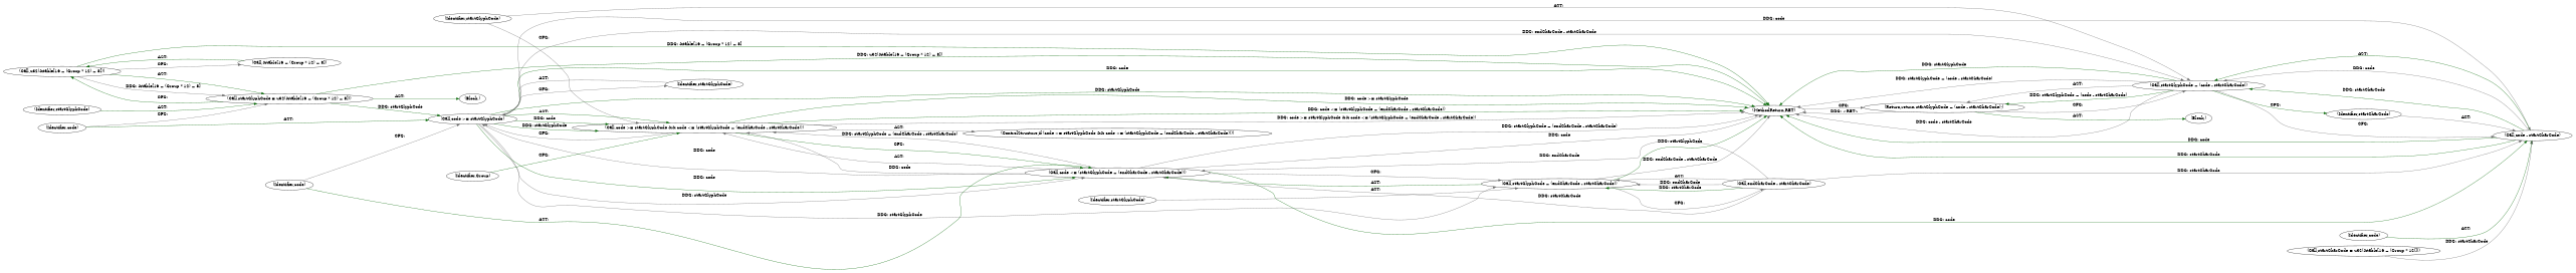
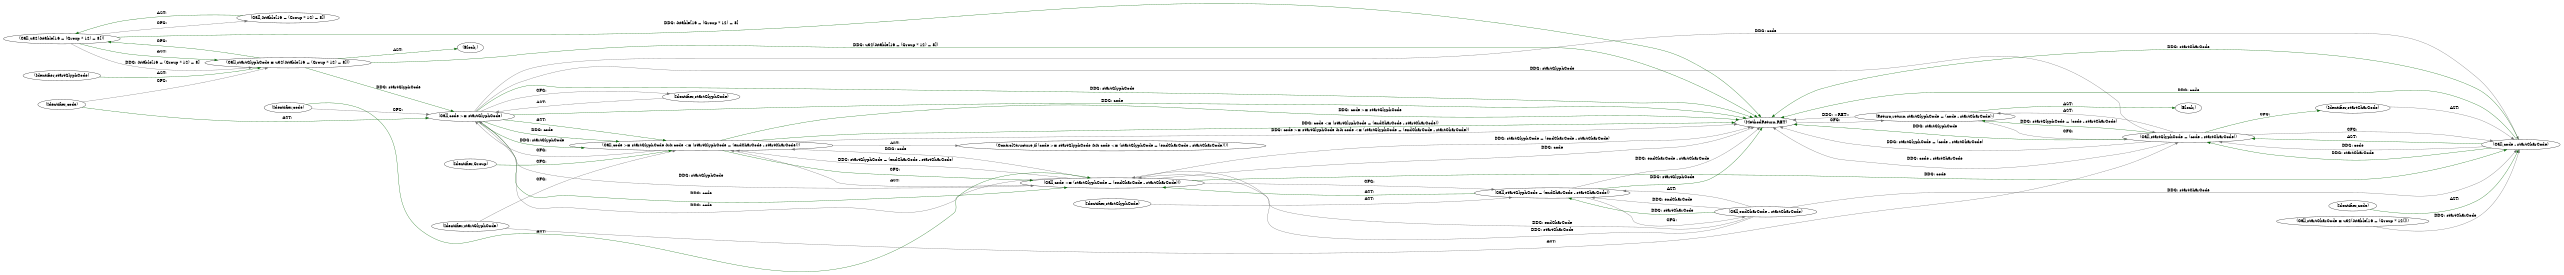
  digraph {
    rankdir=LR
    edge [color=gray40]
    n1 [label="(Call,u32(&table[16 + (Group * 12) + 8]))"]
    n2 [label="(Call,startGlyphCode = u32(&table[16 + (Group * 12) + 8]))"]
    n3 [label="(MethodReturn,RET)"]
    n4 [label="(Call,&table[16 + (Group * 12) + 8])"]
    n5 [label="(Call,code >= startGlyphCode)"]
    n6 [label="(Block,)"]
    n7 [label="(Return,return startGlyphCode + (code - startCharCode);)"]
    n8 [label="(Call,code >= startGlyphCode && code <= (startGlyphCode + (endCharCode - startCharCode)))"]
    n9 [label="(Call,code <= (startGlyphCode + (endCharCode - startCharCode)))"]
    n10 [label="(Call,code - startCharCode)"]
    n11 [label="(Call,startGlyphCode + (code - startCharCode))"]
    n12 [label="(Call,startGlyphCode + (endCharCode - startCharCode))"]
    n13 [label="(Identifier,startGlyphCode)"]
    n14 [label="(ControlStructure,if (code >= startGlyphCode && code <= (startGlyphCode + (endCharCode - startCharCode))))"]
    n15 [label="(Identifier,startCharCode)"]
    n16 [label="(Call,endCharCode - startCharCode)"]
    n17 [label="(Block,)"]
    n18 [label="(Identifier,code)"]
    n19 [label="(Identifier,startGlyphCode)"]
    n20 [label="(Identifier,startGlyphCode)"]
    n21 [label="(Identifier,code)"]
    n22 [label="(Identifier,Group)"]
    n23 [label="(Identifier,startGlyphCode)"]
    n24 [label="(Identifier,code)"]
    n25 [label="(Call,startCharCode = u32(&table[16 + (Group * 12)]))"]
    n1 -> n2 [color=darkgreen label="AST: "]
    n1 -> n2 [label="DDG: &table[16 + (Group * 12) + 8]"]
    n1 -> n3 [color=darkgreen label="DDG: &table[16 + (Group * 12) + 8]"]
    n1 -> n4 [label="CFG: "]
    n2 -> n1 [color=darkgreen label="CFG: "]
    n2 -> n3 [color=darkgreen label="DDG: u32(&table[16 + (Group * 12) + 8])"]
    n2 -> n5 [color=darkgreen label="DDG: startGlyphCode"]
    n2 -> n6 [color=darkgreen label="AST: "]
    n3 -> n7 [label="CFG: "]
    n4 -> n1 [color=darkgreen label="AST: "]
    n5 -> n3 [color=darkgreen label="DDG: code"]
    n5 -> n3 [color=darkgreen label="DDG: startGlyphCode"]
    n5 -> n8 [color=darkgreen label="AST: "]
    n5 -> n8 [color=darkgreen label="DDG: code"]
    n5 -> n8 [color=darkgreen label="DDG: startGlyphCode"]
    n5 -> n9 [color=darkgreen label="DDG: code"]
    n5 -> n9 [label="DDG: startGlyphCode"]
    n5 -> n10 [label="DDG: code"]
-   n5 -> n11 [label="DDG: endCharCode - startCharCode"]
-   n5 -> n12 [label="DDG: startGlyphCode"]
+   n5 -> n11 [label="DDG: startGlyphCode"]
    n5 -> n13 [label="CFG: "]
    n7 -> n3 [label="DDG: <RET>"]
    n7 -> n11 [label="CFG: "]
    n7 -> n17 [color=darkgreen label="AST: "]
    n8 -> n3 [label="DDG: code >= startGlyphCode && code <= (startGlyphCode + (endCharCode - startCharCode))"]
    n8 -> n3 [color=darkgreen label="DDG: code >= startGlyphCode"]
    n8 -> n3 [color=darkgreen label="DDG: code <= (startGlyphCode + (endCharCode - startCharCode))"]
    n8 -> n5 [label="CFG: "]
    n8 -> n9 [color=darkgreen label="CFG: "]
    n8 -> n14 [label="AST: "]
    n9 -> n3 [label="DDG: startGlyphCode + (endCharCode - startCharCode)"]
    n9 -> n3 [label="DDG: code"]
    n9 -> n5 [label="DDG: code"]
    n9 -> n8 [label="AST: "]
    n9 -> n8 [label="DDG: code"]
    n9 -> n8 [label="DDG: startGlyphCode + (endCharCode - startCharCode)"]
    n9 -> n10 [color=darkgreen label="DDG: code"]
    n9 -> n12 [label="CFG: "]
    n10 -> n3 [color=darkgreen label="DDG: startCharCode"]
    n10 -> n3 [color=darkgreen label="DDG: code"]
    n10 -> n11 [color=darkgreen label="AST: "]
    n10 -> n11 [label="DDG: code"]
    n10 -> n11 [color=darkgreen label="DDG: startCharCode"]
    n11 -> n3 [label="DDG: code - startCharCode"]
    n11 -> n3 [color=darkgreen label="DDG: startGlyphCode"]
    n11 -> n3 [label="DDG: startGlyphCode + (code - startCharCode)"]
    n11 -> n7 [label="AST: "]
    n11 -> n7 [color=darkgreen label="DDG: startGlyphCode + (code - startCharCode)"]
    n11 -> n10 [label="CFG: "]
    n11 -> n15 [color=darkgreen label="CFG: "]
    n12 -> n3 [label="DDG: endCharCode - startCharCode"]
    n12 -> n3 [color=darkgreen label="DDG: startGlyphCode"]
    n12 -> n9 [color=darkgreen label="AST: "]
    n12 -> n16 [label="CFG: "]
    n13 -> n5 [label="AST: "]
    n15 -> n10 [label="AST: "]
    n16 -> n9 [label="DDG: endCharCode"]
    n16 -> n9 [label="DDG: startCharCode"]
    n16 -> n10 [label="DDG: startCharCode"]
    n16 -> n12 [label="AST: "]
    n16 -> n12 [label="DDG: endCharCode"]
    n16 -> n12 [color=darkgreen label="DDG: startCharCode"]
    n18 -> n5 [label="CFG: "]
    n18 -> n9 [color=darkgreen label="AST: "]
    n19 -> n8 [label="CFG: "]
    n19 -> n11 [label="AST: "]
    n20 -> n2 [color=darkgreen label="AST: "]
    n21 -> n2 [label="CFG: "]
    n21 -> n5 [color=darkgreen label="AST: "]
    n22 -> n8 [color=darkgreen label="CFG: "]
    n23 -> n12 [label="AST: "]
    n24 -> n10 [color=darkgreen label="AST: "]
    n25 -> n10 [label="DDG: startCharCode"]
  }
